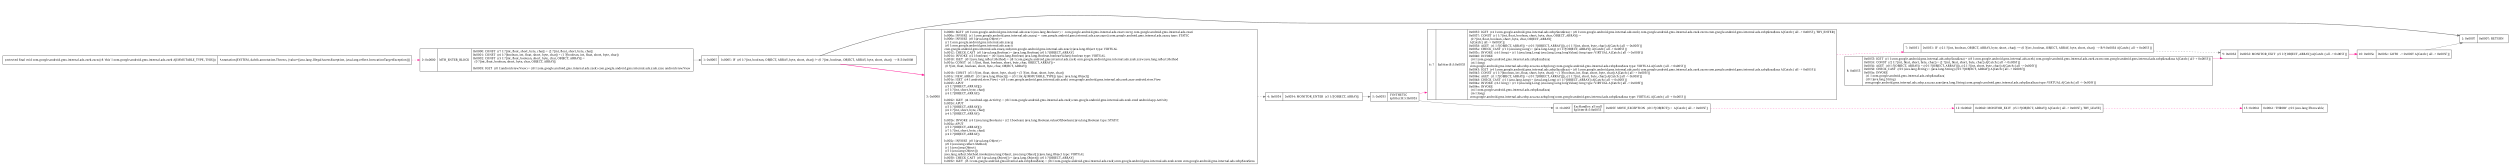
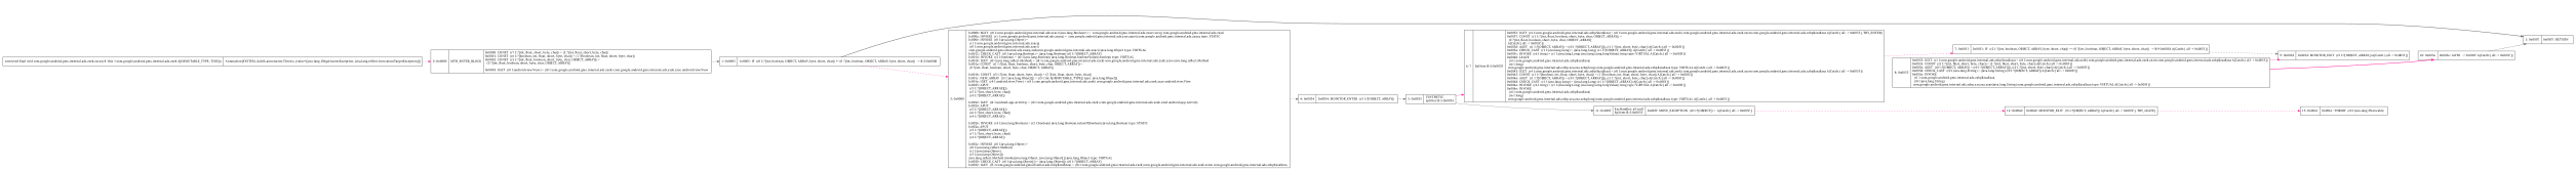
  digraph {
    fontname="PT Serif"
    rankdir=LR
    node [fontname="PT Serif" shape=record]
    edge [color=deeppink fontname="PT Serif" style=solid]
    n1 [label="{0\:\ 0x0000|MTH_ENTER_BLOCK\l|0x0000: CONST  (r7 I:?[int, float, short, byte, char]) = (2 ?[int, float, short, byte, char]) \l0x0001: CONST  (r6 I:?[boolean, int, float, short, byte, char]) = (1 ?[boolean, int, float, short, byte, char]) \l0x0002: CONST  (r5 I:?[int, float, boolean, short, byte, char, OBJECT, ARRAY]) = \l  (0 ?[int, float, boolean, short, byte, char, OBJECT, ARRAY])\l \l0x0003: IGET  (r0 I:android.view.View) = (r8 I:com.google.android.gms.internal.ads.zzek) com.google.android.gms.internal.ads.zzek.zzze android.view.View \l}"]
    n2 [label="{1\:\ 0x0005|0x0005: IF  (r0 I:?[int, boolean, OBJECT, ARRAY, byte, short, char]) != (0 ?[int, boolean, OBJECT, ARRAY, byte, short, char])  \-\> B:3:0x0008 \l}"]
    n3 [label="{2\:\ 0x0007|0x0007: RETURN   \l}"]
    n4 [label="{3\:\ 0x0008|0x0008: SGET  (r0 I:com.google.android.gms.internal.ads.zzaci\<java.lang.Boolean\>) =  com.google.android.gms.internal.ads.zzact.zzcrg com.google.android.gms.internal.ads.zzaci \l0x000a: INVOKE  (r1 I:com.google.android.gms.internal.ads.zzacq) =  com.google.android.gms.internal.ads.zzyr.zzpe():com.google.android.gms.internal.ads.zzacq type: STATIC \l0x000e: INVOKE  (r0 I:java.lang.Object) = \l  (r1 I:com.google.android.gms.internal.ads.zzacq)\l  (r0 I:com.google.android.gms.internal.ads.zzaci)\l com.google.android.gms.internal.ads.zzacq.zzd(com.google.android.gms.internal.ads.zzaci):java.lang.Object type: VIRTUAL \l0x0012: CHECK_CAST  (r0 I:java.lang.Boolean) = (java.lang.Boolean) (r0 I:?[OBJECT, ARRAY]) \l0x0014: INVOKE  (r2 I:boolean) = (r0 I:java.lang.Boolean) java.lang.Boolean.booleanValue():boolean type: VIRTUAL \l0x0018: IGET  (r0 I:java.lang.reflect.Method) = (r8 I:com.google.android.gms.internal.ads.zzek) com.google.android.gms.internal.ads.zzek.zzzw java.lang.reflect.Method \l0x001a: CONST  (r1 I:?[int, float, boolean, short, byte, char, OBJECT, ARRAY]) = \l  (0 ?[int, float, boolean, short, byte, char, OBJECT, ARRAY])\l \l0x001b: CONST  (r3 I:?[int, float, short, byte, char]) = (3 ?[int, float, short, byte, char]) \l0x001c: NEW_ARRAY  (r3 I:java.lang.Object[]) = (r3 I:int A[IMMUTABLE_TYPE]) type: java.lang.Object[] \l0x001e: IGET  (r4 I:android.view.View) = (r8 I:com.google.android.gms.internal.ads.zzek) com.google.android.gms.internal.ads.zzek.zzze android.view.View \l0x0023: APUT  \l  (r3 I:?[OBJECT, ARRAY][])\l  (r5 I:?[int, short, byte, char])\l  (r4 I:?[OBJECT, ARRAY])\l \l0x0022: IGET  (r4 I:android.app.Activity) = (r8 I:com.google.android.gms.internal.ads.zzek) com.google.android.gms.internal.ads.zzek.zzzd android.app.Activity \l0x0024: APUT  \l  (r3 I:?[OBJECT, ARRAY][])\l  (r6 I:?[int, short, byte, char])\l  (r4 I:?[OBJECT, ARRAY])\l \l0x0026: INVOKE  (r4 I:java.lang.Boolean) = (r2 I:boolean) java.lang.Boolean.valueOf(boolean):java.lang.Boolean type: STATIC \l0x002a: APUT  \l  (r3 I:?[OBJECT, ARRAY][])\l  (r7 I:?[int, short, byte, char])\l  (r4 I:?[OBJECT, ARRAY])\l \l0x002c: INVOKE  (r0 I:java.lang.Object) = \l  (r0 I:java.lang.reflect.Method)\l  (r1 I:java.lang.Object)\l  (r3 I:java.lang.Object[])\l java.lang.reflect.Method.invoke(java.lang.Object, java.lang.Object[]):java.lang.Object type: VIRTUAL \l0x0030: CHECK_CAST  (r0 I:java.lang.Object[]) = (java.lang.Object[]) (r0 I:?[OBJECT, ARRAY]) \l0x0032: IGET  (r3 I:com.google.android.gms.internal.ads.zzbp$zza$zza) = (r8 I:com.google.android.gms.internal.ads.zzek) com.google.android.gms.internal.ads.zzek.zzzm com.google.android.gms.internal.ads.zzbp$zza$zza \l}"]
    n5 [label="{4\:\ 0x0034|0x0034: MONITOR_ENTER  (r3 I:?[OBJECT, ARRAY]) \l}"]
    n6 [label="{5\:\ 0x0035|SYNTHETIC\lSplitter:B:5:0x0035\l}"]
-   n7 [label="{6\:\ ?|Splitter:B:5:0x0035\l|0x0035: IGET  (r4 I:com.google.android.gms.internal.ads.zzbp$zza$zza) = (r8 I:com.google.android.gms.internal.ads.zzek) com.google.android.gms.internal.ads.zzek.zzzm com.google.android.gms.internal.ads.zzbp$zza$zza A[Catch:\{ all \-\> 0x005f \}, TRY_ENTER]\l0x0037: CONST  (r1 I:?[int, float, boolean, short, byte, char, OBJECT, ARRAY]) = \l  (0 ?[int, float, boolean, short, byte, char, OBJECT, ARRAY])\l A[Catch:\{ all \-\> 0x005f \}]\l0x0038: AGET  (r1 I:?[OBJECT, ARRAY]) = (r0 I:?[OBJECT, ARRAY][]), (r1 I:?[int, short, byte, char]) A[Catch:\{ all \-\> 0x005f \}]\l0x003a: CHECK_CAST  (r1 I:java.lang.Long) = (java.lang.Long) (r1 I:?[OBJECT, ARRAY]) A[Catch:\{ all \-\> 0x005f \}]\l0x003c: INVOKE  (r6 I:long) = (r1 I:java.lang.Long) java.lang.Long.longValue():long type: VIRTUAL A[Catch:\{ all \-\> 0x005f \}]\l0x0040: INVOKE  \l  (r4 I:com.google.android.gms.internal.ads.zzbp$zza$zza)\l  (r6 I:long)\l com.google.android.gms.internal.ads.zzbp.zza.zza.zzbp(long):com.google.android.gms.internal.ads.zzbp$zza$zza type: VIRTUAL A[Catch:\{ all \-\> 0x005f \}]\l0x0043: IGET  (r4 I:com.google.android.gms.internal.ads.zzbp$zza$zza) = (r8 I:com.google.android.gms.internal.ads.zzek) com.google.android.gms.internal.ads.zzek.zzzm com.google.android.gms.internal.ads.zzbp$zza$zza A[Catch:\{ all \-\> 0x005f \}]\l0x0045: CONST  (r1 I:?[boolean, int, float, short, byte, char]) = (1 ?[boolean, int, float, short, byte, char]) A[Catch:\{ all \-\> 0x005f \}]\l0x0046: AGET  (r1 I:?[OBJECT, ARRAY]) = (r0 I:?[OBJECT, ARRAY][]), (r1 I:?[int, short, byte, char]) A[Catch:\{ all \-\> 0x005f \}]\l0x0048: CHECK_CAST  (r1 I:java.lang.Long) = (java.lang.Long) (r1 I:?[OBJECT, ARRAY]) A[Catch:\{ all \-\> 0x005f \}]\l0x004a: INVOKE  (r6 I:long) = (r1 I:java.lang.Long) java.lang.Long.longValue():long type: VIRTUAL A[Catch:\{ all \-\> 0x005f \}]\l0x004e: INVOKE  \l  (r4 I:com.google.android.gms.internal.ads.zzbp$zza$zza)\l  (r6 I:long)\l com.google.android.gms.internal.ads.zzbp.zza.zza.zzbq(long):com.google.android.gms.internal.ads.zzbp$zza$zza type: VIRTUAL A[Catch:\{ all \-\> 0x005f \}]\l}"]
+   n7 [label="{6\:\ ?|Splitter:B:5:0x0035\l|0x0035: IGET  (r4 I:com.google.android.gms.internal.ads.zzbp$zza$zza) = (r8 I:com.google.android.gms.internal.ads.zzek) com.google.android.gms.internal.ads.zzek.zzzm com.google.android.gms.internal.ads.zzbp$zza$zza A[Catch:\{ all \-\> 0x005f \}, TRY_ENTER]\l0x0037: CONST  (r1 I:?[int, float, boolean, short, byte, char, OBJECT, ARRAY]) = \l  (0 ?[int, float, boolean, short, byte, char, OBJECT, ARRAY])\l A[Catch:\{ all \-\> 0x005f \}]\l0x0038: AGET  (r1 I:?[OBJECT, ARRAY]) = (r0 I:?[OBJECT, ARRAY][]), (r1 I:?[int, short, byte, char]) A[Catch:\{ all \-\> 0x005f \}]\l0x003a: CHECK_CAST  (r1 I:java.lang.Long) = (java.lang.Long) (r1 I:?[OBJECT, ARRAY]) A[Catch:\{ all \-\> 0x005f \}]\l0x003c: INVOKE  (r6 I:long) = (r1 I:java.lang.Long) java.lang.Long.longValue():long type: VIRTUAL A[Catch:\{ all \-\> 0x005f \}]\l0x0040: LEAVE  \l  (r4 I:com.google.android.gms.internal.ads.zzbp$zza$zza)\l  (r6 I:long)\l com.google.android.gms.internal.ads.zzbp.zza.zza.zzbp(long):com.google.android.gms.internal.ads.zzbp$zza$zza type: VIRTUAL A[Catch:\{ all \-\> 0x005f \}]\l0x0043: IGET  (r4 I:com.google.android.gms.internal.ads.zzbp$zza$zza) = (r8 I:com.google.android.gms.internal.ads.zzek) com.google.android.gms.internal.ads.zzek.zzzm com.google.android.gms.internal.ads.zzbp$zza$zza A[Catch:\{ all \-\> 0x005f \}]\l0x0045: CONST  (r1 I:?[boolean, int, float, short, byte, char]) = (1 ?[boolean, int, float, short, byte, char]) A[Catch:\{ all \-\> 0x005f \}]\l0x0046: AGET  (r1 I:?[OBJECT, ARRAY]) = (r0 I:?[OBJECT, ARRAY][]), (r1 I:?[int, short, byte, char]) A[Catch:\{ all \-\> 0x005f \}]\l0x0048: CHECK_CAST  (r1 I:java.lang.Long) = (java.lang.Long) (r1 I:?[OBJECT, ARRAY]) A[Catch:\{ all \-\> 0x005f \}]\l0x004a: INVOKE  (r6 I:long) = (r1 I:java.lang.Long) java.lang.Long.longValue():long type: VIRTUAL A[Catch:\{ all \-\> 0x005f \}]\l0x004e: INVOKE  \l  (r4 I:com.google.android.gms.internal.ads.zzbp$zza$zza)\l  (r6 I:long)\l com.google.android.gms.internal.ads.zzbp.zza.zza.zzbq(long):com.google.android.gms.internal.ads.zzbp$zza$zza type: VIRTUAL A[Catch:\{ all \-\> 0x005f \}]\l}"]
    n8 [label="{11\:\ 0x005f|ExcHandler: all null\lSplitter:B:5:0x0035\l|0x005f: MOVE_EXCEPTION  (r0 I:?[OBJECT]) =  A[Catch:\{ all \-\> 0x005f \}]\l}"]
    n9 [label="{7\:\ 0x0051|0x0051: IF  (r2 I:?[int, boolean, OBJECT, ARRAY, byte, short, char]) == (0 ?[int, boolean, OBJECT, ARRAY, byte, short, char])  \-\> B:9:0x005d A[Catch:\{ all \-\> 0x005f \}]\l}"]
    n10 [label="{12\:\ 0x0060|0x0060: MONITOR_EXIT  (r3 I:?[OBJECT, ARRAY]) A[Catch:\{ all \-\> 0x005f \}, TRY_LEAVE]\l}"]
    n11 [label="{9\:\ 0x005d|0x005d: MONITOR_EXIT  (r3 I:?[OBJECT, ARRAY]) A[Catch:\{ all \-\> 0x005f \}]\l}"]
    n12 [label="{8\:\ 0x0053|0x0053: IGET  (r1 I:com.google.android.gms.internal.ads.zzbp$zza$zza) = (r8 I:com.google.android.gms.internal.ads.zzek) com.google.android.gms.internal.ads.zzek.zzzm com.google.android.gms.internal.ads.zzbp$zza$zza A[Catch:\{ all \-\> 0x005f \}]\l0x0055: CONST  (r2 I:?[int, float, short, byte, char]) = (2 ?[int, float, short, byte, char]) A[Catch:\{ all \-\> 0x005f \}]\l0x0056: AGET  (r0 I:?[OBJECT, ARRAY]) = (r0 I:?[OBJECT, ARRAY][]), (r2 I:?[int, short, byte, char]) A[Catch:\{ all \-\> 0x005f \}]\l0x0058: CHECK_CAST  (r0 I:java.lang.String) = (java.lang.String) (r0 I:?[OBJECT, ARRAY]) A[Catch:\{ all \-\> 0x005f \}]\l0x005a: INVOKE  \l  (r1 I:com.google.android.gms.internal.ads.zzbp$zza$zza)\l  (r0 I:java.lang.String)\l com.google.android.gms.internal.ads.zzbp.zza.zza.zzae(java.lang.String):com.google.android.gms.internal.ads.zzbp$zza$zza type: VIRTUAL A[Catch:\{ all \-\> 0x005f \}]\l}"]
    n13 [label="{10\:\ 0x005e|0x005e: GOTO  \-\> 0x0007 A[Catch:\{ all \-\> 0x005f \}]\l}"]
    n14 [label="{13\:\ 0x0061|0x0061: THROW  (r0 I:java.lang.Throwable) \l}"]
    n15 [label="{protected final void com.google.android.gms.internal.ads.zzek.zzcx((r8 'this' I:com.google.android.gms.internal.ads.zzek A[IMMUTABLE_TYPE, THIS]))  | Annotation[SYSTEM, dalvik.annotation.Throws, \{value=[java.lang.IllegalAccessException, java.lang.reflect.InvocationTargetException]\}]\l}"]
    n1 -> n2 [color=gray40]
    n2 -> n3 [color=gray40 style=bold]
-   n2 -> n4 [style=bold]
+   n2 -> n4 [style=dashed]
    n4 -> n5 [color=gray40 style=dashed]
    n5 -> n6 [color=gray40]
    n6 -> n7
    n6 -> n8 [color=gray40]
    n7 -> n9 [style=dashed]
    n8 -> n10 [style=dashed]
    n9 -> n11 [color=gray40 style=dashed]
    n10 -> n14 [style=dashed]
-   n11 -> n13 [style=bold]
+   n12 -> n13 [style=bold]
    n12 -> n11
    n13 -> n3 [color=gray40]
    n15 -> n1 [style=dashed]
  }
